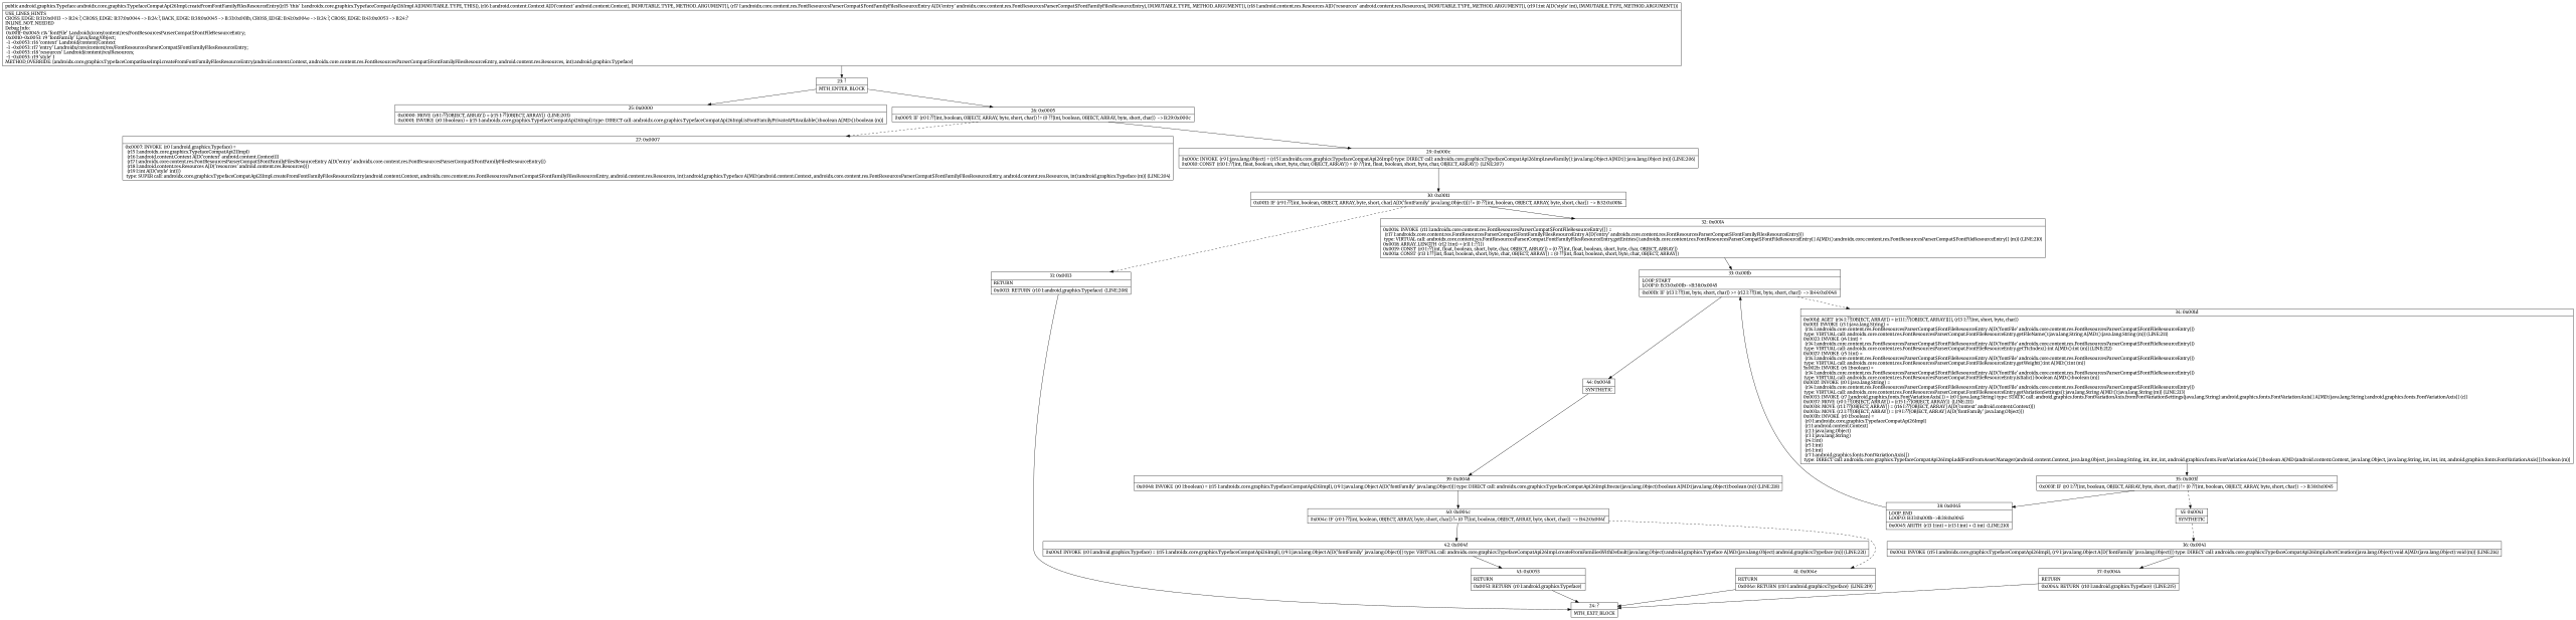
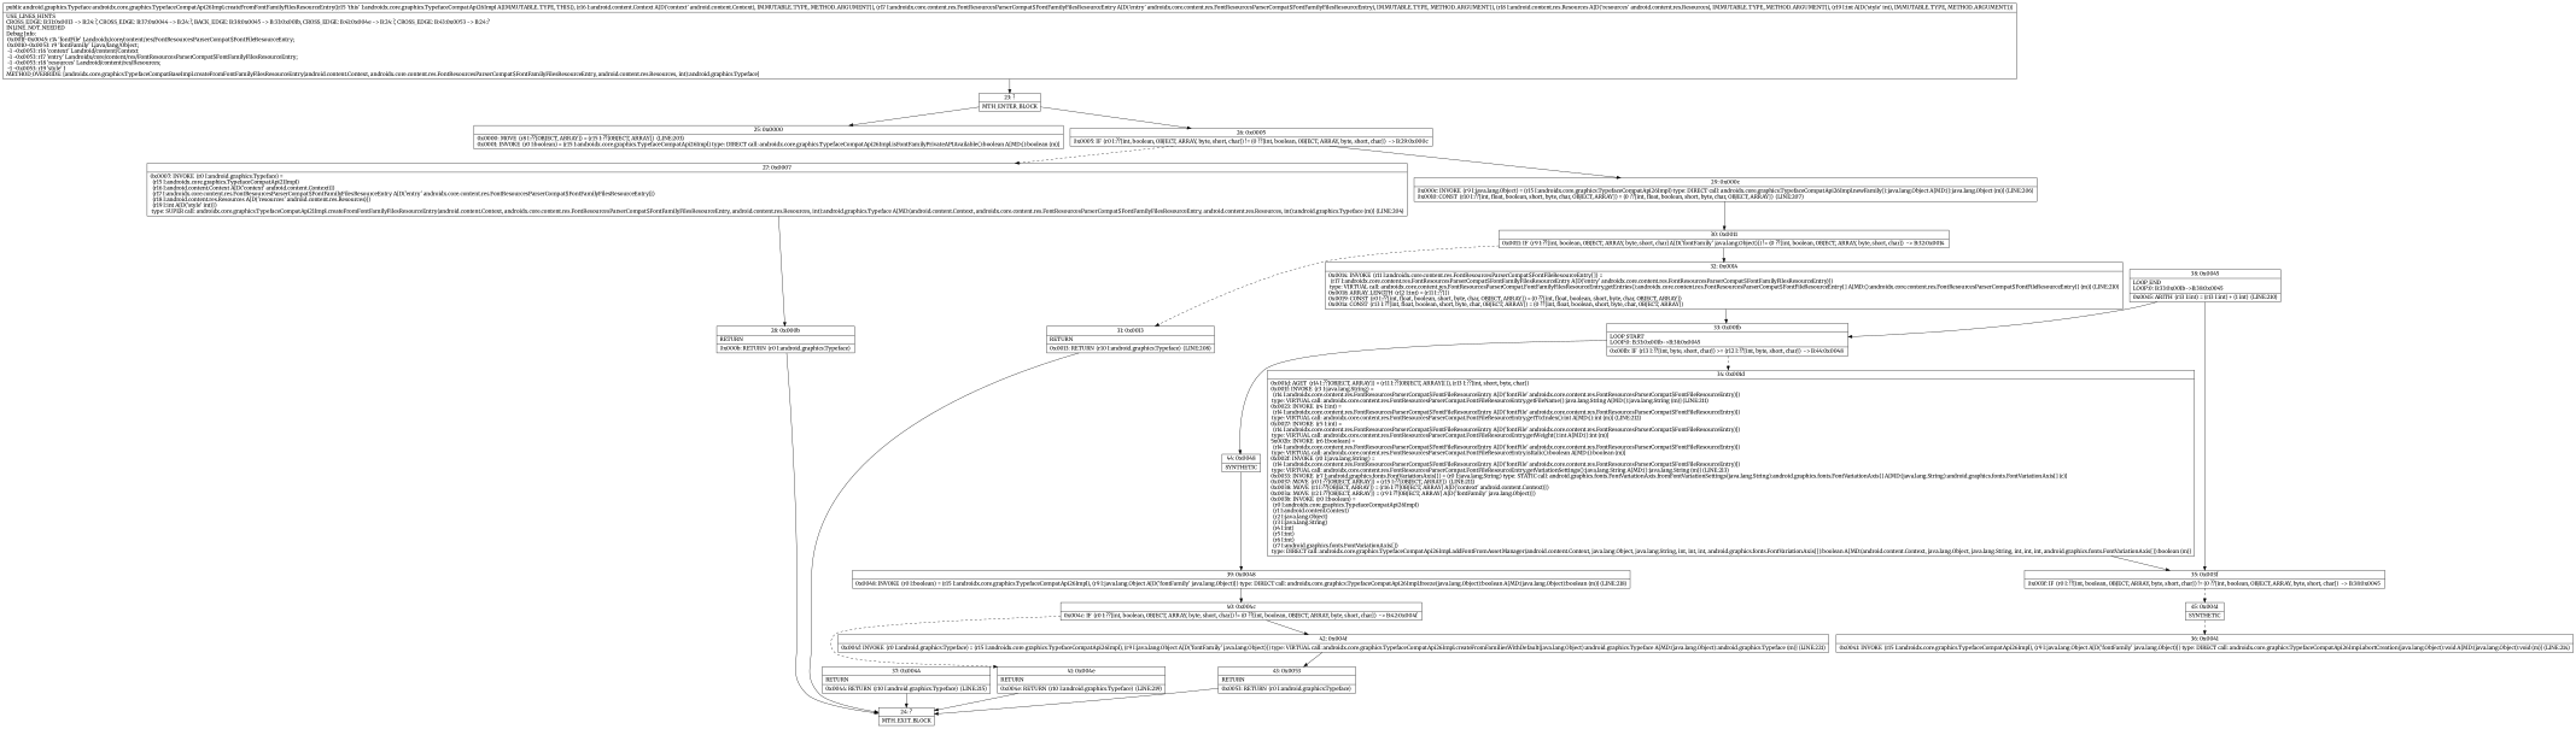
  digraph {
    fontname=Merriweather
    node [fontname=Merriweather shape=record]
    edge [fontname=Merriweather]
    n1 [label="{23\:\ ?|MTH_ENTER_BLOCK\l}"]
    n2 [label="{25\:\ 0x0000|0x0000: MOVE  (r8 I:??[OBJECT, ARRAY]) = (r15 I:??[OBJECT, ARRAY])  (LINE:203)\l0x0001: INVOKE  (r0 I:boolean) = (r15 I:androidx.core.graphics.TypefaceCompatApi26Impl) type: DIRECT call: androidx.core.graphics.TypefaceCompatApi26Impl.isFontFamilyPrivateAPIAvailable():boolean A[MD:():boolean (m)]\l}"]
    n3 [label="{26\:\ 0x0005|0x0005: IF  (r0 I:??[int, boolean, OBJECT, ARRAY, byte, short, char]) != (0 ??[int, boolean, OBJECT, ARRAY, byte, short, char])  \-\> B:29:0x000c \l}"]
    n4 [label="{27\:\ 0x0007|0x0007: INVOKE  (r0 I:android.graphics.Typeface) = \l  (r15 I:androidx.core.graphics.TypefaceCompatApi21Impl)\l  (r16 I:android.content.Context A[D('context' android.content.Context)])\l  (r17 I:androidx.core.content.res.FontResourcesParserCompat$FontFamilyFilesResourceEntry A[D('entry' androidx.core.content.res.FontResourcesParserCompat$FontFamilyFilesResourceEntry)])\l  (r18 I:android.content.res.Resources A[D('resources' android.content.res.Resources)])\l  (r19 I:int A[D('style' int)])\l type: SUPER call: androidx.core.graphics.TypefaceCompatApi21Impl.createFromFontFamilyFilesResourceEntry(android.content.Context, androidx.core.content.res.FontResourcesParserCompat$FontFamilyFilesResourceEntry, android.content.res.Resources, int):android.graphics.Typeface A[MD:(android.content.Context, androidx.core.content.res.FontResourcesParserCompat$FontFamilyFilesResourceEntry, android.content.res.Resources, int):android.graphics.Typeface (m)] (LINE:204)\l}"]
    n5 [label="{29\:\ 0x000c|0x000c: INVOKE  (r9 I:java.lang.Object) = (r15 I:androidx.core.graphics.TypefaceCompatApi26Impl) type: DIRECT call: androidx.core.graphics.TypefaceCompatApi26Impl.newFamily():java.lang.Object A[MD:():java.lang.Object (m)] (LINE:206)\l0x0010: CONST  (r10 I:??[int, float, boolean, short, byte, char, OBJECT, ARRAY]) = (0 ??[int, float, boolean, short, byte, char, OBJECT, ARRAY])  (LINE:207)\l}"]
+   n6 [label="{28\:\ 0x000b|RETURN\l|0x000b: RETURN  (r0 I:android.graphics.Typeface) \l}"]
    n7 [label="{30\:\ 0x0011|0x0011: IF  (r9 I:??[int, boolean, OBJECT, ARRAY, byte, short, char] A[D('fontFamily' java.lang.Object)]) != (0 ??[int, boolean, OBJECT, ARRAY, byte, short, char])  \-\> B:32:0x0014 \l}"]
    n8 [label="{24\:\ ?|MTH_EXIT_BLOCK\l}"]
    n9 [label="{31\:\ 0x0013|RETURN\l|0x0013: RETURN  (r10 I:android.graphics.Typeface)  (LINE:208)\l}"]
    n10 [label="{32\:\ 0x0014|0x0014: INVOKE  (r11 I:androidx.core.content.res.FontResourcesParserCompat$FontFileResourceEntry[]) = \l  (r17 I:androidx.core.content.res.FontResourcesParserCompat$FontFamilyFilesResourceEntry A[D('entry' androidx.core.content.res.FontResourcesParserCompat$FontFamilyFilesResourceEntry)])\l type: VIRTUAL call: androidx.core.content.res.FontResourcesParserCompat.FontFamilyFilesResourceEntry.getEntries():androidx.core.content.res.FontResourcesParserCompat$FontFileResourceEntry[] A[MD:():androidx.core.content.res.FontResourcesParserCompat$FontFileResourceEntry[] (m)] (LINE:210)\l0x0018: ARRAY_LENGTH  (r12 I:int) = (r11 I:??[]) \l0x0019: CONST  (r0 I:??[int, float, boolean, short, byte, char, OBJECT, ARRAY]) = (0 ??[int, float, boolean, short, byte, char, OBJECT, ARRAY]) \l0x001a: CONST  (r13 I:??[int, float, boolean, short, byte, char, OBJECT, ARRAY]) = (0 ??[int, float, boolean, short, byte, char, OBJECT, ARRAY]) \l}"]
    n11 [label="{33\:\ 0x001b|LOOP_START\lLOOP:0: B:33:0x001b\-\>B:38:0x0045\l|0x001b: IF  (r13 I:??[int, byte, short, char]) \>= (r12 I:??[int, byte, short, char])  \-\> B:44:0x0048 \l}"]
    n12 [label="{34\:\ 0x001d|0x001d: AGET  (r14 I:??[OBJECT, ARRAY]) = (r11 I:??[OBJECT, ARRAY][]), (r13 I:??[int, short, byte, char]) \l0x001f: INVOKE  (r3 I:java.lang.String) = \l  (r14 I:androidx.core.content.res.FontResourcesParserCompat$FontFileResourceEntry A[D('fontFile' androidx.core.content.res.FontResourcesParserCompat$FontFileResourceEntry)])\l type: VIRTUAL call: androidx.core.content.res.FontResourcesParserCompat.FontFileResourceEntry.getFileName():java.lang.String A[MD:():java.lang.String (m)] (LINE:211)\l0x0023: INVOKE  (r4 I:int) = \l  (r14 I:androidx.core.content.res.FontResourcesParserCompat$FontFileResourceEntry A[D('fontFile' androidx.core.content.res.FontResourcesParserCompat$FontFileResourceEntry)])\l type: VIRTUAL call: androidx.core.content.res.FontResourcesParserCompat.FontFileResourceEntry.getTtcIndex():int A[MD:():int (m)] (LINE:212)\l0x0027: INVOKE  (r5 I:int) = \l  (r14 I:androidx.core.content.res.FontResourcesParserCompat$FontFileResourceEntry A[D('fontFile' androidx.core.content.res.FontResourcesParserCompat$FontFileResourceEntry)])\l type: VIRTUAL call: androidx.core.content.res.FontResourcesParserCompat.FontFileResourceEntry.getWeight():int A[MD:():int (m)]\l5x002b: INVOKE  (r6 I:boolean) = \l  (r14 I:androidx.core.content.res.FontResourcesParserCompat$FontFileResourceEntry A[D('fontFile' androidx.core.content.res.FontResourcesParserCompat$FontFileResourceEntry)])\l type: VIRTUAL call: androidx.core.content.res.FontResourcesParserCompat.FontFileResourceEntry.isItalic():boolean A[MD:():boolean (m)]\l0x002f: INVOKE  (r0 I:java.lang.String) = \l  (r14 I:androidx.core.content.res.FontResourcesParserCompat$FontFileResourceEntry A[D('fontFile' androidx.core.content.res.FontResourcesParserCompat$FontFileResourceEntry)])\l type: VIRTUAL call: androidx.core.content.res.FontResourcesParserCompat.FontFileResourceEntry.getVariationSettings():java.lang.String A[MD:():java.lang.String (m)] (LINE:213)\l0x0033: INVOKE  (r7 I:android.graphics.fonts.FontVariationAxis[]) = (r0 I:java.lang.String) type: STATIC call: android.graphics.fonts.FontVariationAxis.fromFontVariationSettings(java.lang.String):android.graphics.fonts.FontVariationAxis[] A[MD:(java.lang.String):android.graphics.fonts.FontVariationAxis[] (c)]\l0x0037: MOVE  (r0 I:??[OBJECT, ARRAY]) = (r15 I:??[OBJECT, ARRAY])  (LINE:211)\l0x0038: MOVE  (r1 I:??[OBJECT, ARRAY]) = (r16 I:??[OBJECT, ARRAY] A[D('context' android.content.Context)]) \l0x003a: MOVE  (r2 I:??[OBJECT, ARRAY]) = (r9 I:??[OBJECT, ARRAY] A[D('fontFamily' java.lang.Object)]) \l0x003b: INVOKE  (r0 I:boolean) = \l  (r0 I:androidx.core.graphics.TypefaceCompatApi26Impl)\l  (r1 I:android.content.Context)\l  (r2 I:java.lang.Object)\l  (r3 I:java.lang.String)\l  (r4 I:int)\l  (r5 I:int)\l  (r6 I:int)\l  (r7 I:android.graphics.fonts.FontVariationAxis[])\l type: DIRECT call: androidx.core.graphics.TypefaceCompatApi26Impl.addFontFromAssetManager(android.content.Context, java.lang.Object, java.lang.String, int, int, int, android.graphics.fonts.FontVariationAxis[]):boolean A[MD:(android.content.Context, java.lang.Object, java.lang.String, int, int, int, android.graphics.fonts.FontVariationAxis[]):boolean (m)]\l}"]
    n13 [label="{44\:\ 0x0048|SYNTHETIC\l}"]
    n14 [label="{35\:\ 0x003f|0x003f: IF  (r0 I:??[int, boolean, OBJECT, ARRAY, byte, short, char]) != (0 ??[int, boolean, OBJECT, ARRAY, byte, short, char])  \-\> B:38:0x0045 \l}"]
    n15 [label="{39\:\ 0x0048|0x0048: INVOKE  (r0 I:boolean) = (r15 I:androidx.core.graphics.TypefaceCompatApi26Impl), (r9 I:java.lang.Object A[D('fontFamily' java.lang.Object)]) type: DIRECT call: androidx.core.graphics.TypefaceCompatApi26Impl.freeze(java.lang.Object):boolean A[MD:(java.lang.Object):boolean (m)] (LINE:218)\l}"]
    n16 [label="{38\:\ 0x0045|LOOP_END\lLOOP:0: B:33:0x001b\-\>B:38:0x0045\l|0x0045: ARITH  (r13 I:int) = (r13 I:int) + (1 int)  (LINE:210)\l}"]
    n17 [label="{45\:\ 0x0041|SYNTHETIC\l}"]
    n18 [label="{36\:\ 0x0041|0x0041: INVOKE  (r15 I:androidx.core.graphics.TypefaceCompatApi26Impl), (r9 I:java.lang.Object A[D('fontFamily' java.lang.Object)]) type: DIRECT call: androidx.core.graphics.TypefaceCompatApi26Impl.abortCreation(java.lang.Object):void A[MD:(java.lang.Object):void (m)] (LINE:214)\l}"]
    n19 [label="{37\:\ 0x0044|RETURN\l|0x0044: RETURN  (r10 I:android.graphics.Typeface)  (LINE:215)\l}"]
    n20 [label="{40\:\ 0x004c|0x004c: IF  (r0 I:??[int, boolean, OBJECT, ARRAY, byte, short, char]) != (0 ??[int, boolean, OBJECT, ARRAY, byte, short, char])  \-\> B:42:0x004f \l}"]
    n21 [label="{41\:\ 0x004e|RETURN\l|0x004e: RETURN  (r10 I:android.graphics.Typeface)  (LINE:219)\l}"]
    n22 [label="{42\:\ 0x004f|0x004f: INVOKE  (r0 I:android.graphics.Typeface) = (r15 I:androidx.core.graphics.TypefaceCompatApi26Impl), (r9 I:java.lang.Object A[D('fontFamily' java.lang.Object)]) type: VIRTUAL call: androidx.core.graphics.TypefaceCompatApi26Impl.createFromFamiliesWithDefault(java.lang.Object):android.graphics.Typeface A[MD:(java.lang.Object):android.graphics.Typeface (m)] (LINE:221)\l}"]
    n23 [label="{43\:\ 0x0053|RETURN\l|0x0053: RETURN  (r0 I:android.graphics.Typeface) \l}"]
    n24 [label="{public android.graphics.Typeface androidx.core.graphics.TypefaceCompatApi26Impl.createFromFontFamilyFilesResourceEntry((r15 'this' I:androidx.core.graphics.TypefaceCompatApi26Impl A[IMMUTABLE_TYPE, THIS]), (r16 I:android.content.Context A[D('context' android.content.Context), IMMUTABLE_TYPE, METHOD_ARGUMENT]), (r17 I:androidx.core.content.res.FontResourcesParserCompat$FontFamilyFilesResourceEntry A[D('entry' androidx.core.content.res.FontResourcesParserCompat$FontFamilyFilesResourceEntry), IMMUTABLE_TYPE, METHOD_ARGUMENT]), (r18 I:android.content.res.Resources A[D('resources' android.content.res.Resources), IMMUTABLE_TYPE, METHOD_ARGUMENT]), (r19 I:int A[D('style' int), IMMUTABLE_TYPE, METHOD_ARGUMENT]))  | USE_LINES_HINTS\lCROSS_EDGE: B:31:0x0013 \-\> B:24:?, CROSS_EDGE: B:37:0x0044 \-\> B:24:?, BACK_EDGE: B:38:0x0045 \-\> B:33:0x001b, CROSS_EDGE: B:41:0x004e \-\> B:24:?, CROSS_EDGE: B:43:0x0053 \-\> B:24:?\lINLINE_NOT_NEEDED\lDebug Info:\l  0x001f\-0x0045: r14 'fontFile' Landroidx\/core\/content\/res\/FontResourcesParserCompat$FontFileResourceEntry;\l  0x0010\-0x0053: r9 'fontFamily' Ljava\/lang\/Object;\l  \-1 \-0x0053: r16 'context' Landroid\/content\/Context;\l  \-1 \-0x0053: r17 'entry' Landroidx\/core\/content\/res\/FontResourcesParserCompat$FontFamilyFilesResourceEntry;\l  \-1 \-0x0053: r18 'resources' Landroid\/content\/res\/Resources;\l  \-1 \-0x0053: r19 'style' I\lMETHOD_OVERRIDE: [androidx.core.graphics.TypefaceCompatBaseImpl.createFromFontFamilyFilesResourceEntry(android.content.Context, androidx.core.content.res.FontResourcesParserCompat$FontFamilyFilesResourceEntry, android.content.res.Resources, int):android.graphics.Typeface]\l}"]
    n1 -> n2
    n1 -> n3
    n3 -> n4 [style=dashed]
    n3 -> n5
+   n4 -> n6
    n5 -> n7
+   n6 -> n8
    n7 -> n9 [style=dashed]
    n7 -> n10
    n9 -> n8
    n10 -> n11
    n11 -> n12 [style=dashed]
    n11 -> n13
    n12 -> n14
    n13 -> n15
-   n14 -> n16
+   n16 -> n14
    n14 -> n17 [style=dashed]
    n15 -> n20
    n16 -> n11
    n17 -> n18 [style=dashed]
-   n18 -> n19
    n19 -> n8
    n20 -> n21 [style=dashed]
    n20 -> n22
    n21 -> n8
    n22 -> n23
    n23 -> n8
    n24 -> n1
  }
